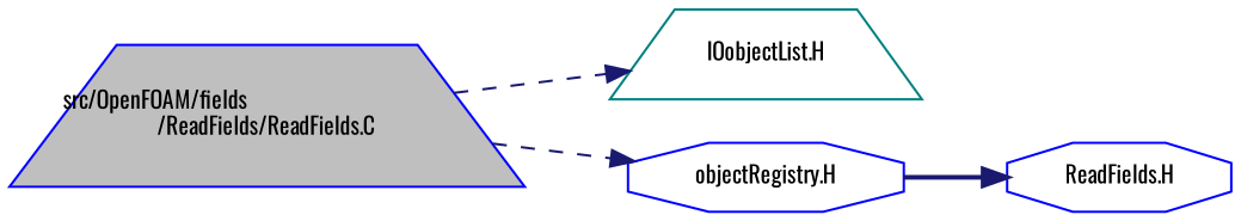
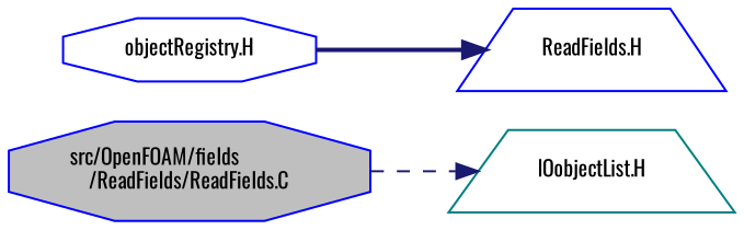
  digraph {
    fontname=Oswald
    rankdir=LR
    node [color=blue fontname=Oswald fontsize=10 shape=trapezium]
    edge [color=midnightblue fontname=Oswald fontsize=10 labelfontname=Helvetica labelfontsize=10 style=dashed]
-   n1 [fillcolor=grey75 fontcolor=black height=0.2 label="src/OpenFOAM/fields\l/ReadFields/ReadFields.C" style=filled width=0.4]
+   n1 [fillcolor=grey75 fontcolor=black height=0.2 label="src/OpenFOAM/fields\l/ReadFields/ReadFields.C" shape=octagon style=filled width=0.4]
    n2 [color=teal height=0.2 label="IOobjectList.H" width=0.4]
    n3 [height=0.2 label="objectRegistry.H" shape=octagon width=0.4]
-   n4 [height=0.2 label="ReadFields.H" shape=octagon width=0.4]
+   n4 [height=0.2 label="ReadFields.H" width=0.4]
    n1 -> n2
-   n1 -> n3
    n3 -> n4 [style=bold]
  }
